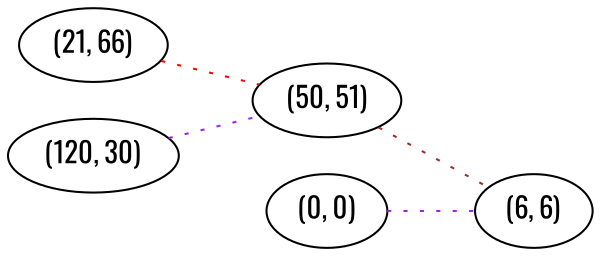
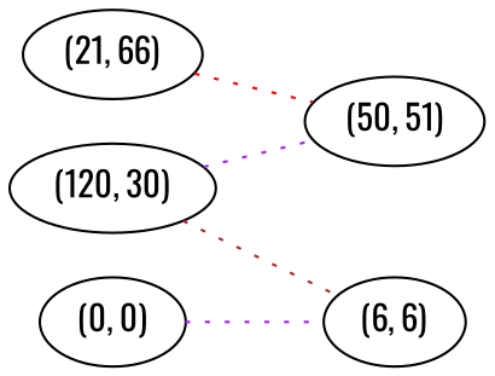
  graph {
    fontname=Oswald
    rankdir=LR
    node [fontname=Oswald]
    edge [color=purple fontname=Oswald style=dotted weight=1]
    "(21, 66)"
    "(50, 51)"
    "(6, 6)"
    "(120, 30)"
    "(0, 0)"
    "(21, 66)" -- "(50, 51)" [color=red]
-   "(50, 51)" -- "(6, 6)" [color=brown]
+   "(120, 30)" -- "(6, 6)" [color=brown]
    "(120, 30)" -- "(50, 51)"
    "(0, 0)" -- "(6, 6)" [weight=4]
  }
